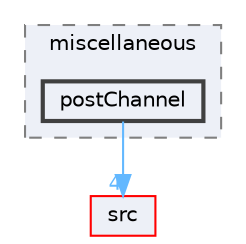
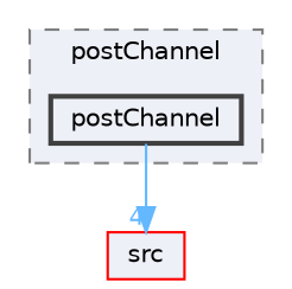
  digraph {
    compound=true
    node [fillcolor="#edf0f7" fontname=Helvetica fontsize=10 shape=box]
    n1 [color=grey25 height=0.2 label=postChannel style="filled,bold" width=0.4]
    n2 [color=red height=0.2 label=src style=filled width=0.4]
    subgraph cluster_1 {
      bgcolor="#edf0f7"
      fontname=Helvetica
      fontsize=10
-     label=miscellaneous
+     label=postChannel
      pencolor=grey50
      style="filled,dashed"
      n1
    }
    n1 -> n2 [color=steelblue1 fontcolor=steelblue1 fontname=Helvetica fontsize=10 headlabel=4 labeldistance=1.5 labelfontname=Helvetica labelfontsize=10]
  }
